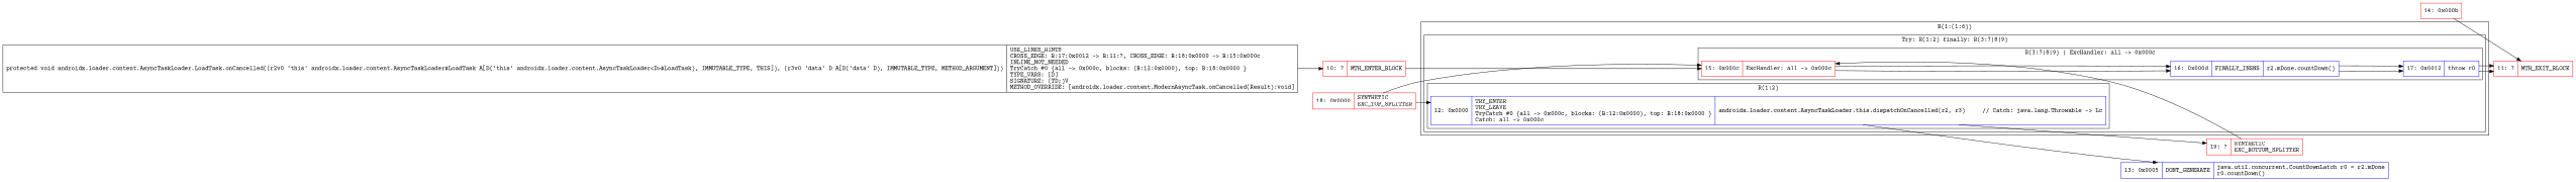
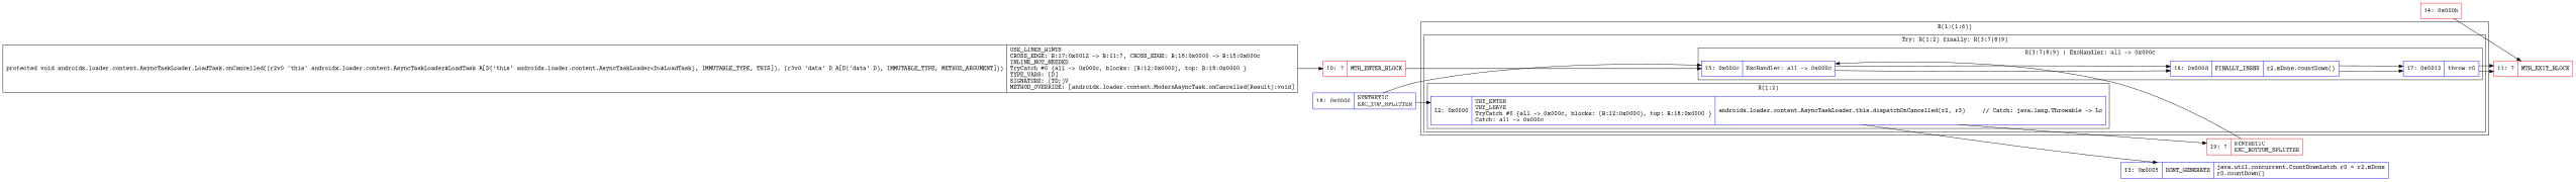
  digraph {
    fontname="Courier Prime"
    rankdir=LR
    node [color=blue fontname="Courier Prime" shape=record]
    edge [fontname="Courier Prime"]
    n1 [label="{12\:\ 0x0000|TRY_ENTER\lTRY_LEAVE\lTryCatch #0 \{all \-\> 0x000c, blocks: (B:12:0x0000), top: B:18:0x0000 \}\lCatch: all \-\> 0x000c\l|androidx.loader.content.AsyncTaskLoader.this.dispatchOnCancelled(r2, r3)     \/\/ Catch: java.lang.Throwable \-\> Lc\l}"]
-   n2 [color=red label="{15\:\ 0x000c|ExcHandler: all \-\> 0x000c\l}"]
+   n2 [label="{15\:\ 0x000c|ExcHandler: all \-\> 0x000c\l}"]
    n3 [label="{16\:\ 0x000d|FINALLY_INSNS\l|r2.mDone.countDown()\l}"]
    n4 [label="{17\:\ 0x0012|throw r0\l}"]
    n5 [label="{13\:\ 0x0005|DONT_GENERATE\l|java.util.concurrent.CountDownLatch r0 = r2.mDone\lr0.countDown()\l}"]
    n6 [color=red label="{19\:\ ?|SYNTHETIC\lEXC_BOTTOM_SPLITTER\l}"]
    n7 [color=red label="{11\:\ ?|MTH_EXIT_BLOCK\l}"]
    n8 [color=red label="{10\:\ ?|MTH_ENTER_BLOCK\l}"]
-   n9 [color=red label="{18\:\ 0x0000|SYNTHETIC\lEXC_TOP_SPLITTER\l}"]
+   n9 [label="{18\:\ 0x0000|SYNTHETIC\lEXC_TOP_SPLITTER\l}"]
    n10 [color=red label="{14\:\ 0x000b}"]
    n11 [label="{protected void androidx.loader.content.AsyncTaskLoader.LoadTask.onCancelled((r2v0 'this' androidx.loader.content.AsyncTaskLoader$LoadTask A[D('this' androidx.loader.content.AsyncTaskLoader\<D\>$LoadTask), IMMUTABLE_TYPE, THIS]), (r3v0 'data' D A[D('data' D), IMMUTABLE_TYPE, METHOD_ARGUMENT]))  | USE_LINES_HINTS\lCROSS_EDGE: B:17:0x0012 \-\> B:11:?, CROSS_EDGE: B:18:0x0000 \-\> B:15:0x000c\lINLINE_NOT_NEEDED\lTryCatch #0 \{all \-\> 0x000c, blocks: (B:12:0x0000), top: B:18:0x0000 \}\lTYPE_VARS: [D]\lSIGNATURE: (TD;)V\lMETHOD_OVERRIDE: [androidx.loader.content.ModernAsyncTask.onCancelled(Result):void]\l}" color=""]
    subgraph cluster_1 {
      label="R(1:(1:6))"
      subgraph cluster_2 {
        label="Try: R(1:2) finally: R(3:7|8|9)"
        subgraph cluster_3 {
          label="R(1:2)"
          n1
        }
        subgraph cluster_4 {
          label="R(3:7|8|9) | ExcHandler: all \-\> 0x000c\l"
          n2
          n3
          n4
        }
      }
    }
    subgraph cluster_5 {
      label="R(3:7|8|9) | ExcHandler: all \-\> 0x000c\l"
    }
    n1 -> n5
    n1 -> n6
    n2 -> n3
    n2 -> n3
    n3 -> n4
    n3 -> n4
    n4 -> n7
    n4 -> n7
    n6 -> n2
    n8 -> n2
    n9 -> n1
    n9 -> n2
    n10 -> n7
    n11 -> n8
  }
